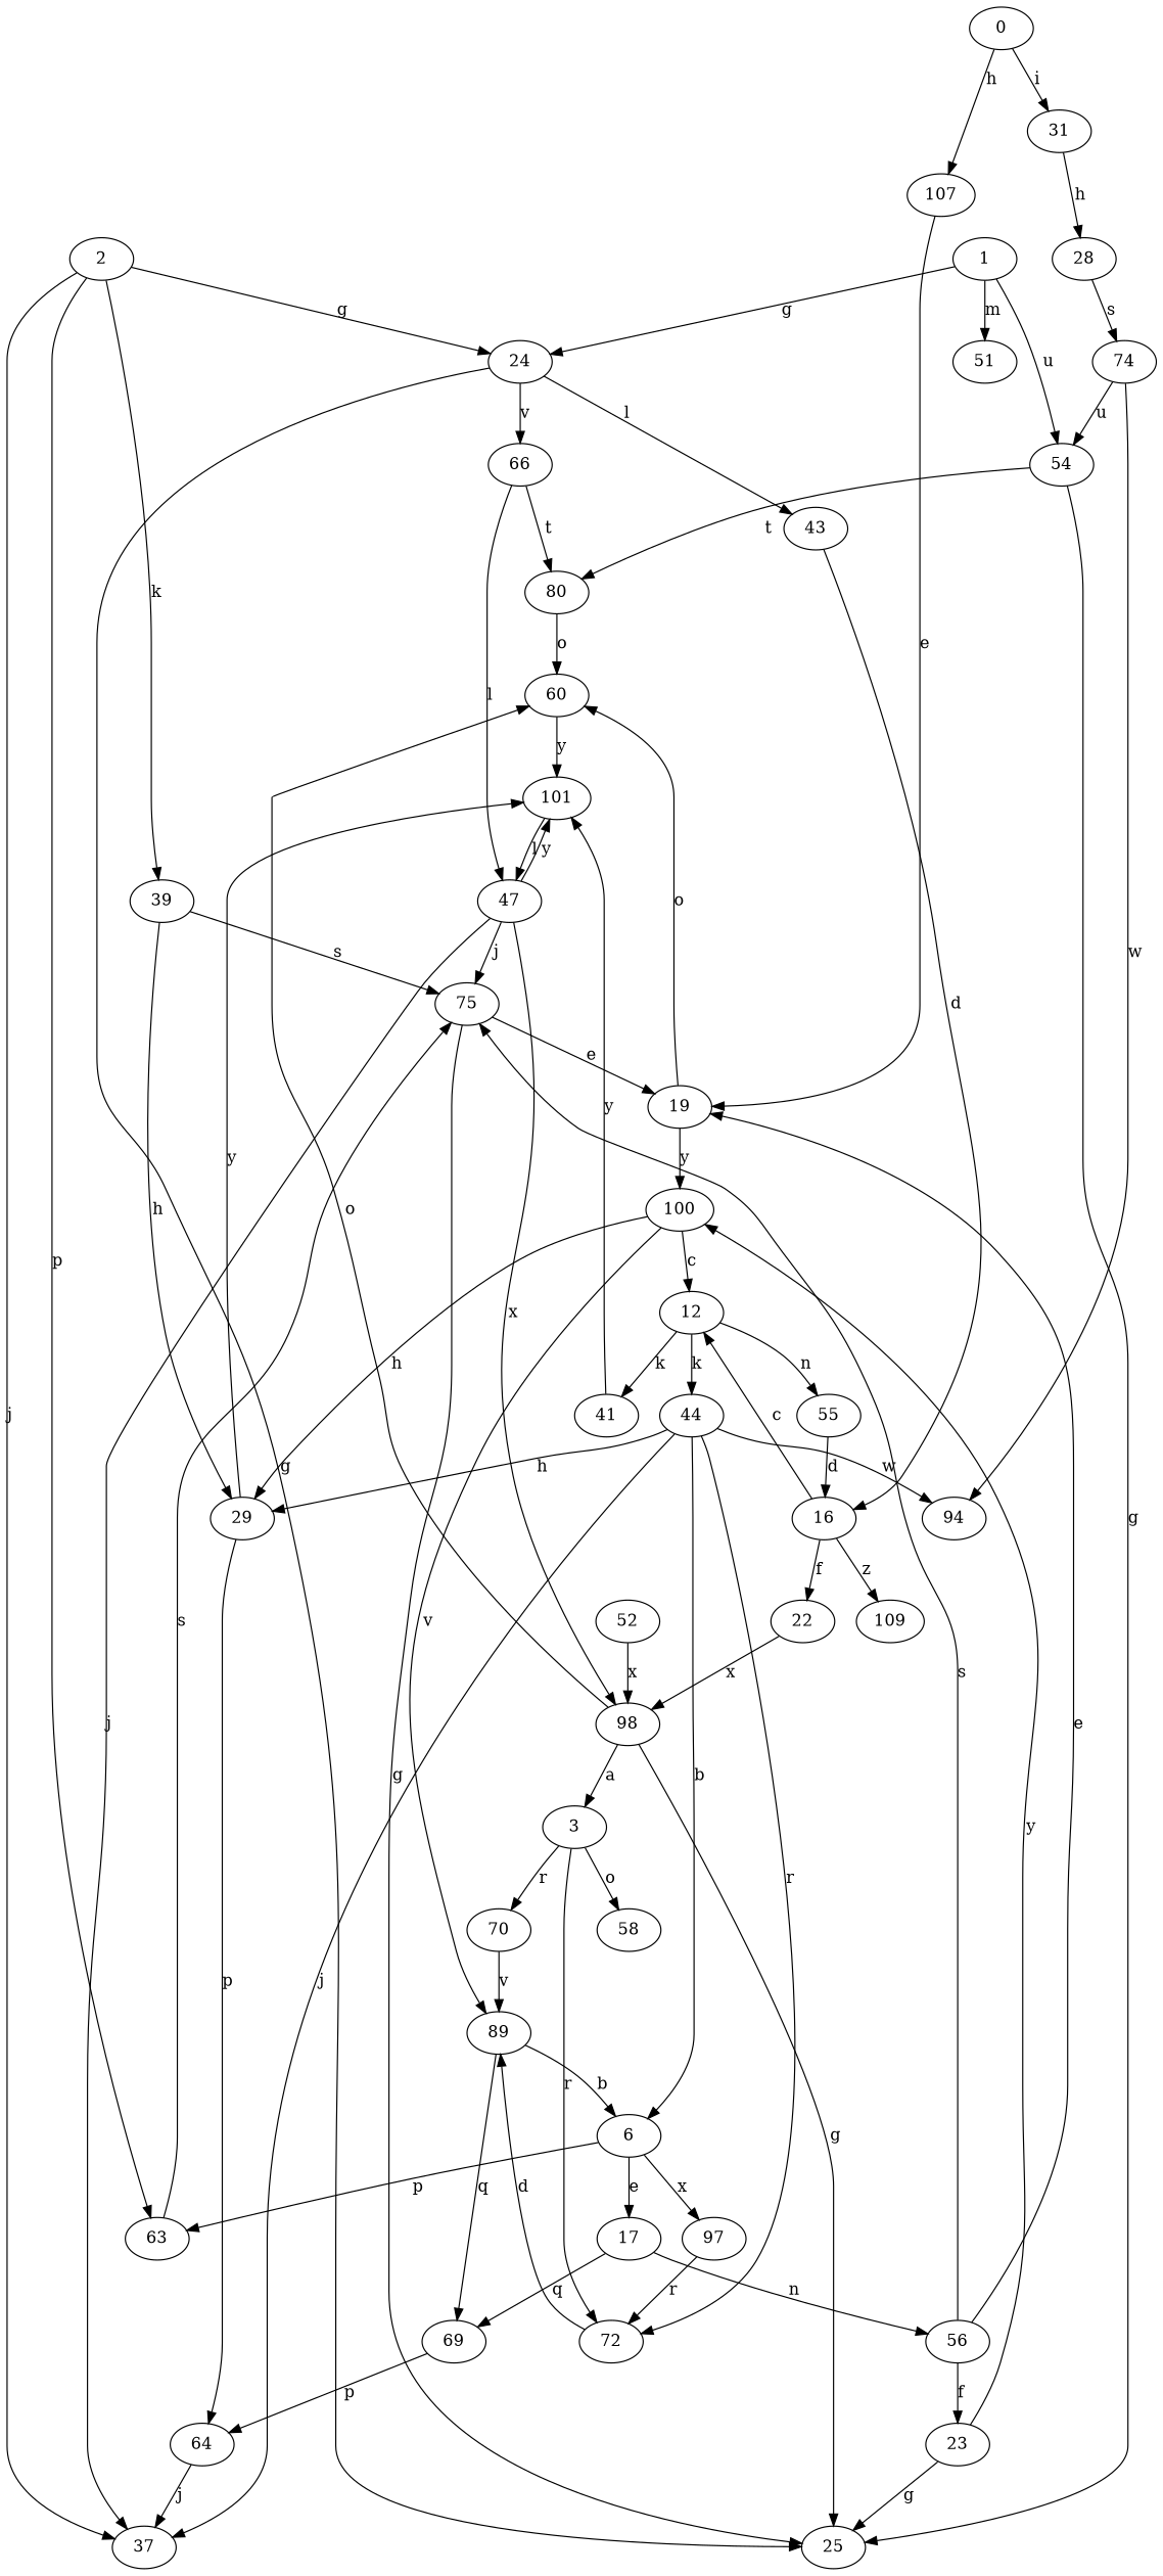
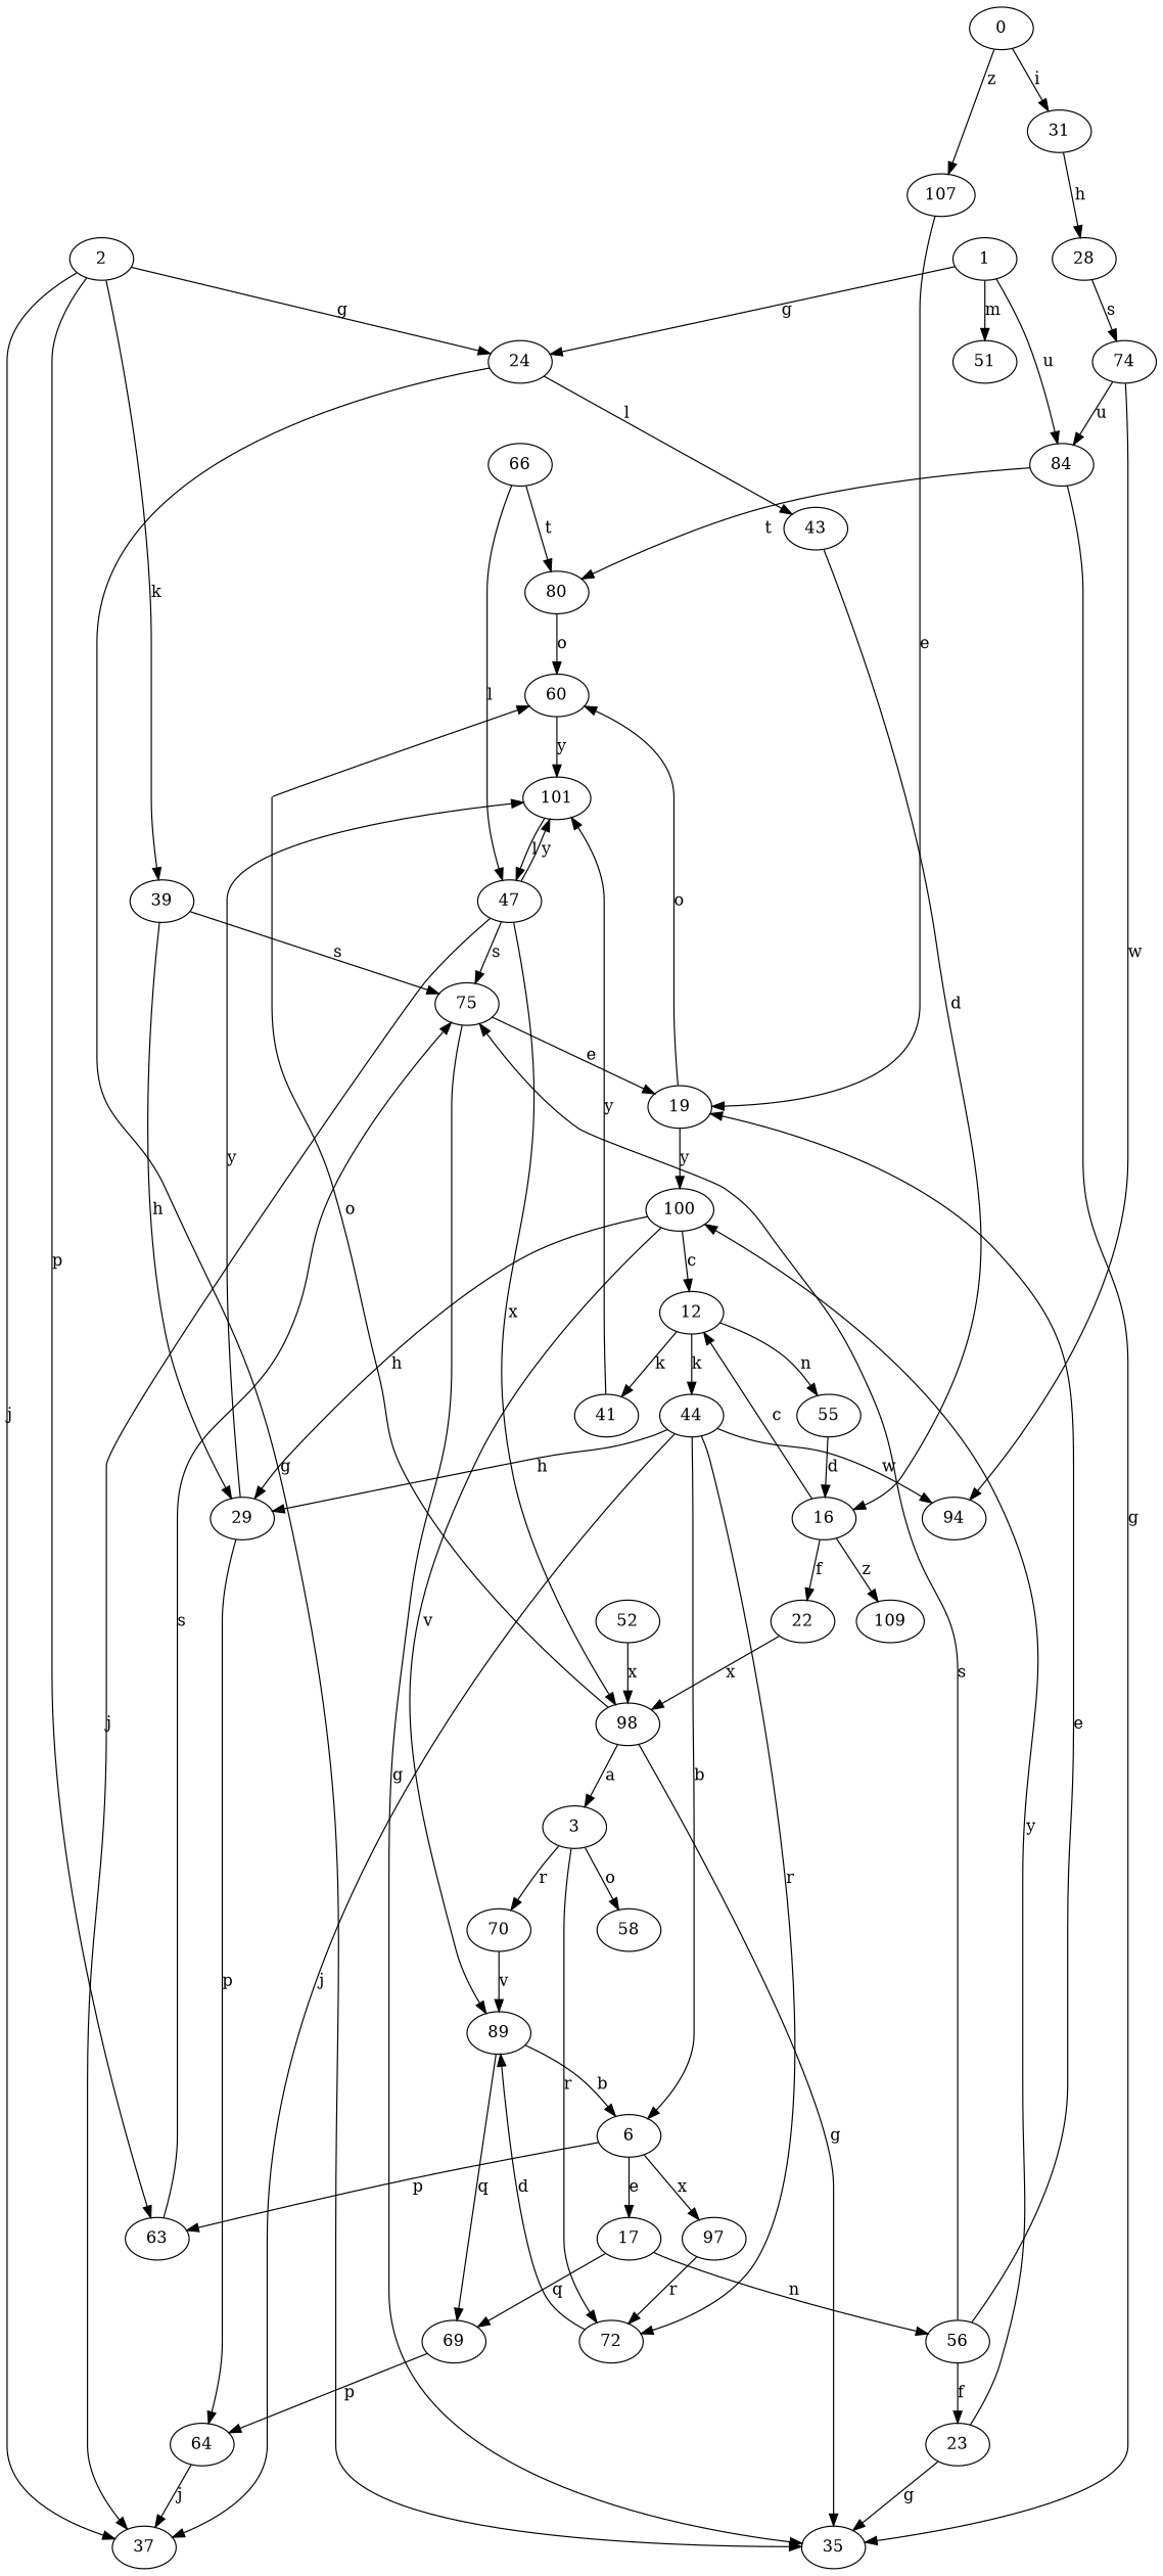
  strict digraph {
    0
    31
    107
    28
    80
    60
    19
    1
    24
    51
-   84 [label=54]
-   25
+   84
+   25 [label=35]
    n13 [label=43]
    n14 [label=66]
    2
    37
    39
    63
    29
    75
    3
    58
    70
    72
    89
    6
    17
    97
    56
    69
    n31 [label=44]
    12
    41
    55
    94
    101
    16
    22
    109
    98
    23
    64
    100
    47
    74
    52
    0 -> 31 [label=i]
-   0 -> 107 [label=h]
+   0 -> 107 [label=z]
    31 -> 28 [label=h]
    107 -> 19 [label=e]
    28 -> 74 [label=s]
    80 -> 60 [label=o]
    60 -> 101 [label=y]
    19 -> 60 [label=o]
    19 -> 100 [label=y]
    1 -> 24 [label=g]
    1 -> 51 [label=m]
    1 -> 84 [label=u]
    24 -> 25 [label=g]
    24 -> n13 [label=l]
-   24 -> n14 [label=v]
    84 -> 80 [label=t]
    84 -> 25 [label=g]
    n13 -> 16 [label=d]
    n14 -> 80 [label=t]
    n14 -> 47 [label=l]
    2 -> 24 [label=g]
    2 -> 37 [label=j]
    2 -> 39 [label=k]
    2 -> 63 [label=p]
    39 -> 29 [label=h]
    39 -> 75 [label=s]
    63 -> 75 [label=s]
    29 -> 101 [label=y]
    29 -> 64 [label=p]
    75 -> 19 [label=e]
    75 -> 25 [label=g]
    3 -> 58 [label=o]
    3 -> 70 [label=r]
    3 -> 72 [label=r]
    70 -> 89 [label=v]
    72 -> 89 [label=d]
    89 -> 6 [label=b]
    89 -> 69 [label=q]
    6 -> 63 [label=p]
    6 -> 17 [label=e]
    6 -> 97 [label=x]
    17 -> 56 [label=n]
    17 -> 69 [label=q]
    97 -> 72 [label=r]
    56 -> 19 [label=e]
    56 -> 75 [label=s]
    56 -> 23 [label=f]
    69 -> 64 [label=p]
    n31 -> 37 [label=j]
    n31 -> 29 [label=h]
    n31 -> 72 [label=r]
    n31 -> 6 [label=b]
    n31 -> 94 [label=w]
    12 -> n31 [label=k]
    12 -> 41 [label=k]
    12 -> 55 [label=n]
    41 -> 101 [label=y]
    55 -> 16 [label=d]
    101 -> 47 [label=l]
    16 -> 12 [label=c]
    16 -> 22 [label=f]
    16 -> 109 [label=z]
    22 -> 98 [label=x]
    98 -> 60 [label=o]
    98 -> 25 [label=g]
    98 -> 3 [label=a]
    23 -> 25 [label=g]
    23 -> 100 [label=y]
    64 -> 37 [label=j]
    100 -> 29 [label=h]
    100 -> 89 [label=v]
    100 -> 12 [label=c]
    47 -> 37 [label=j]
-   47 -> 75 [label=j]
+   47 -> 75 [label=s]
    47 -> 101 [label=y]
    47 -> 98 [label=x]
    74 -> 84 [label=u]
    74 -> 94 [label=w]
    52 -> 98 [label=x]
  }
